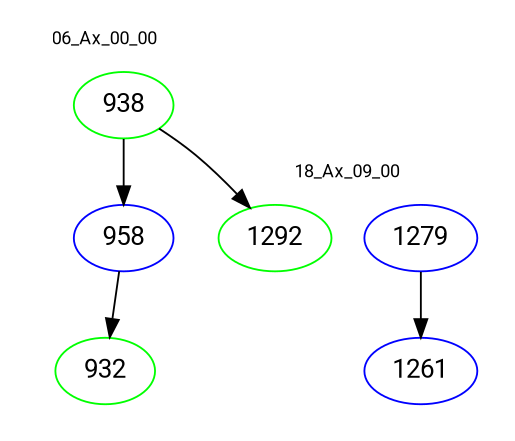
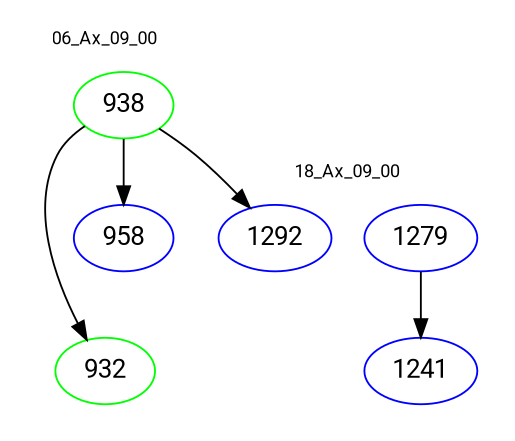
  digraph {
    fontname=Roboto
    node [color=green fontname=Roboto]
    edge [color=black fontname=Roboto]
    n1 [label=938]
    n2 [label=932]
    n3 [color=blue label=958]
    n4 [color=blue label=1279]
-   n5 [color=blue label=1261]
-   n6 [label=1292]
+   n5 [color=blue label=1241]
+   n6 [color=blue label=1292]
    subgraph cluster_1 {
      color=white
      fontsize=10
-     label="06_Ax_00_00"
+     label="06_Ax_09_00"
      n1
      n2
      n3
    }
    subgraph cluster_2 {
      color=white
      fontsize=10
      label="18_Ax_09_00"
      n4
      n5
      n6
    }
-   n3 -> n2
+   n1 -> n2
    n1 -> n3
    n1 -> n6
    n4 -> n5
  }
